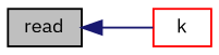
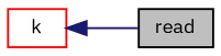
  digraph {
    rankdir=LR
    fontname="IBM Plex Sans"
    node [fontname="IBM Plex Sans" fontsize=10 shape=record]
    n1 [color=black fillcolor=grey75 fontcolor=black height=0.2 label=read style=filled width=0.4]
    n2 [color=red height=0.2 label=k width=0.4]
-   n1 -> n2 [color=midnightblue dir=back fontname="IBM Plex Sans" fontsize=10 labelfontname=FreeSans labelfontsize=10 style=solid]
+   n2 -> n1 [color=midnightblue dir=back fontname="IBM Plex Sans" fontsize=10 labelfontname=FreeSans labelfontsize=10 style=solid]
  }
